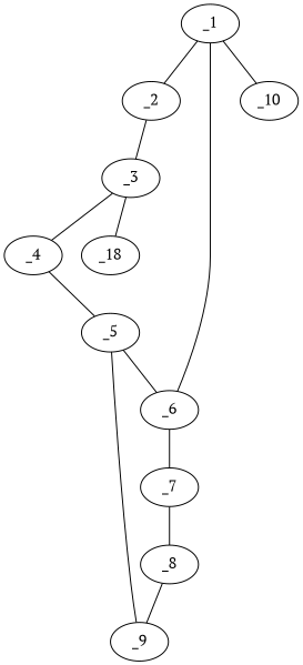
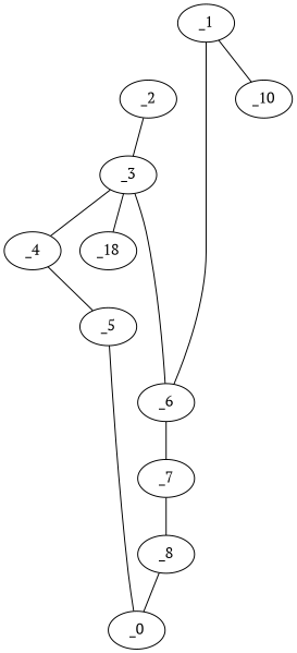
  graph {
    fontname="PT Serif"
    node [charge=0 chem=1 fontname="PT Serif" symbol="C  " x=3.732 y=0]
    edge [fontname="PT Serif" valence=1]
    _1 [y=0.5]
    _2 [x=2.866]
    _6 [x=4.5981]
    _10 [chem=7 symbol="Cl " y=1.5]
    _3 [x=2.866 y=-1]
    _7 [chem=4 symbol="N  " x=5.5491 y=0.309]
    _4 [x=3.7321 y=-1.5]
    n8 [chem=7 label=_18 symbol="Cl " x=2 y=-1.5]
    _8 [chem=16 symbol="Se " x=6.1369 y=-0.5]
    _5 [x=4.5981 y=-1]
-   _9 [chem=4 symbol="N  " x=5.5491 y=-1.309]
-   _1 -- _2 [valence=2]
+   _9 [chem=4 symbol="N  " x=5.5491 y=-1.309 label=_0]
    _1 -- _6
    _1 -- _10
    _2 -- _3
    _6 -- _7 [valence=2]
    _3 -- _4 [valence=2]
    _3 -- n8
    _7 -- _8
    _4 -- _5
    _8 -- _9
-   _5 -- _6
+   _3 -- _6
    _5 -- _9 [valence=2]
  }
